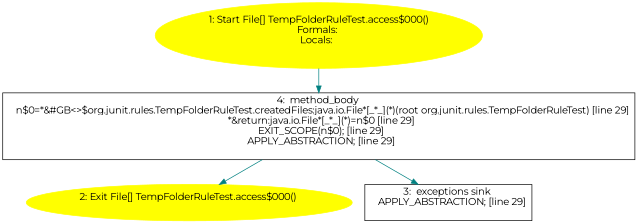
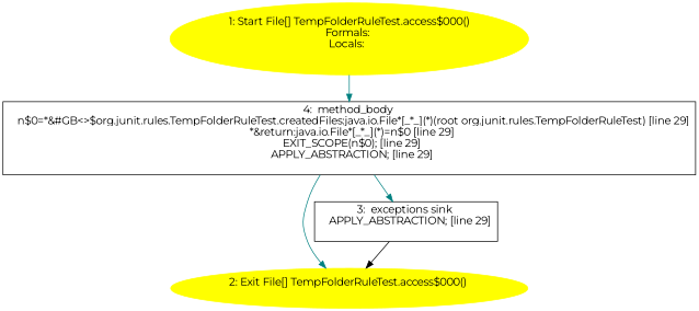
  digraph {
    fontname=Montserrat
    node [fontname=Montserrat]
    edge [color=teal fontname=Montserrat]
    n1 [color=yellow label="1: Start File[] TempFolderRuleTest.access$000()\nFormals: \nLocals:  \n  " style=filled]
    n2 [label="4:  method_body \n   n$0=*&#GB<>$org.junit.rules.TempFolderRuleTest.createdFiles:java.io.File*[_*_](*)(root org.junit.rules.TempFolderRuleTest) [line 29]\n  *&return:java.io.File*[_*_](*)=n$0 [line 29]\n  EXIT_SCOPE(n$0); [line 29]\n  APPLY_ABSTRACTION; [line 29]\n " shape=box]
    n3 [color=yellow label="2: Exit File[] TempFolderRuleTest.access$000() \n  " style=filled]
    n4 [label="3:  exceptions sink \n   APPLY_ABSTRACTION; [line 29]\n " shape=box]
    n1 -> n2
    n2 -> n3
    n2 -> n4
+   n4 -> n3 [color=black]
  }
